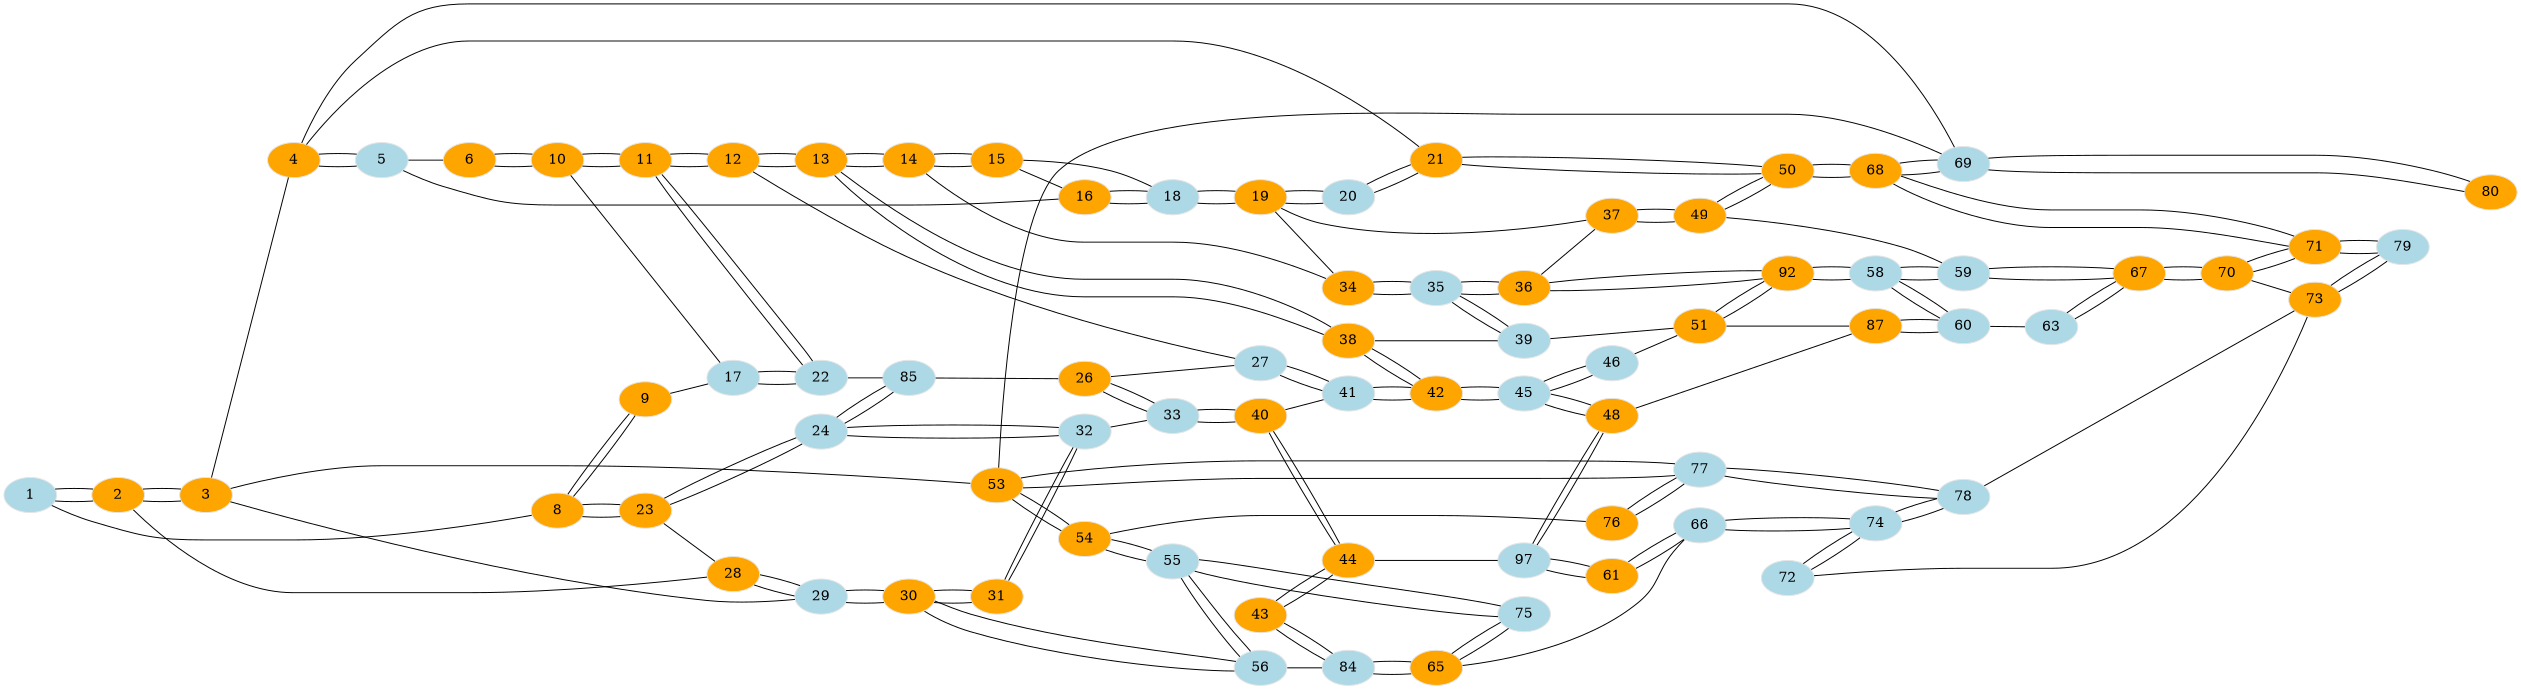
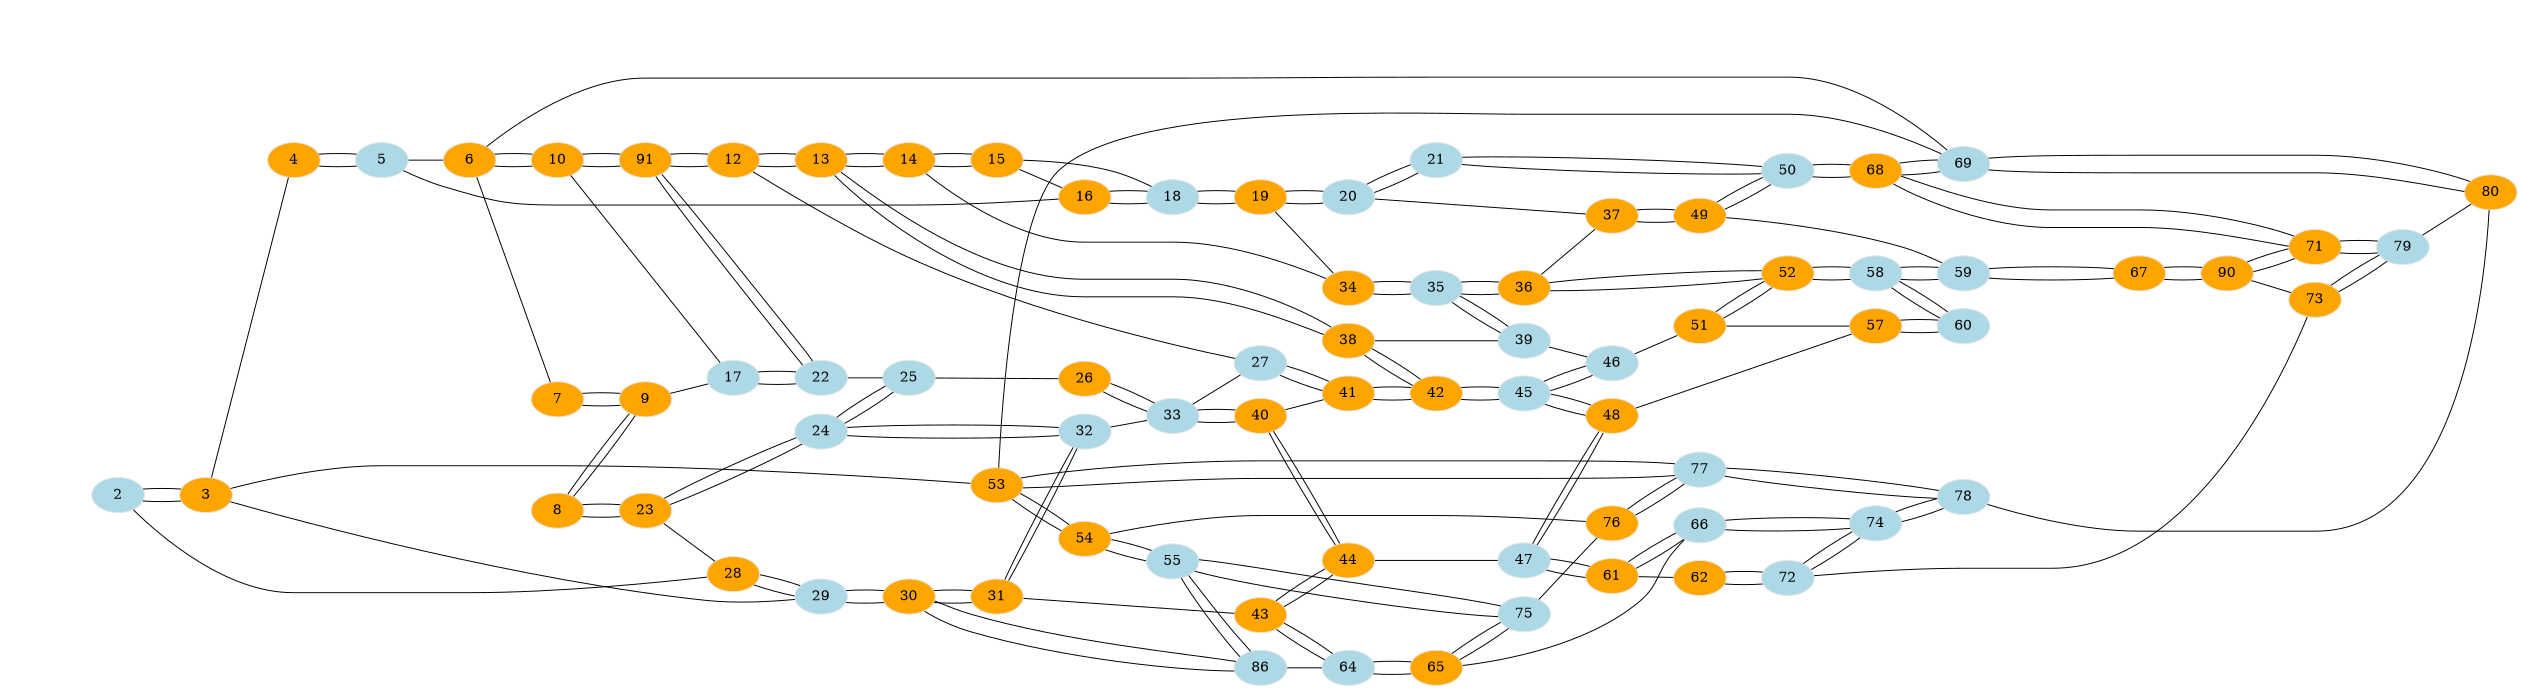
  graph {
    rankdir=LR
    node [color=gray90 fillcolor=orange style=filled]
-   1 [fillcolor=lightblue]
-   2
+   2 [fillcolor=lightblue]
    8
    3
    28
    9
    23
    4
    29 [fillcolor=lightblue]
    53
    5 [fillcolor=lightblue]
-   21
+   21 [fillcolor=lightblue]
    69 [fillcolor=lightblue]
    30
    54
    77 [fillcolor=lightblue]
    6
    16
-   50
+   50 [fillcolor=lightblue]
    80
+   7
    10
    18 [fillcolor=lightblue]
    17 [fillcolor=lightblue]
-   11
+   11 [label=91]
    24 [fillcolor=lightblue]
    22 [fillcolor=lightblue]
    12
    13
    27 [fillcolor=lightblue]
-   25 [fillcolor=lightblue label=85]
+   25 [fillcolor=lightblue]
    14
    38
-   41 [fillcolor=lightblue]
+   41
    15
    34
    39 [fillcolor=lightblue]
    42
    35 [fillcolor=lightblue]
    19
    20 [fillcolor=lightblue]
    37
    49
    68
    26
    32 [fillcolor=lightblue]
    33 [fillcolor=lightblue]
    40
    31
-   56 [fillcolor=lightblue]
+   56 [fillcolor=lightblue label=86]
    43
-   64 [fillcolor=lightblue label=84]
+   64 [fillcolor=lightblue]
    44
    36
-   52 [label=92]
+   52
    46 [fillcolor=lightblue]
    58 [fillcolor=lightblue]
    59 [fillcolor=lightblue]
    45 [fillcolor=lightblue]
    51
-   47 [fillcolor=lightblue label=97]
+   47 [fillcolor=lightblue]
    48
    65
    61
-   57 [label=87]
+   57
+   62
    66 [fillcolor=lightblue]
    60 [fillcolor=lightblue]
    67
    71
    55 [fillcolor=lightblue]
    76
    78 [fillcolor=lightblue]
    75 [fillcolor=lightblue]
-   63 [fillcolor=lightblue]
-   70
+   70 [label=90]
    72 [fillcolor=lightblue]
    74 [fillcolor=lightblue]
    73
    79 [fillcolor=lightblue]
-   1 -- 2
-   1 -- 2
-   1 -- 8
    2 -- 3
    2 -- 3
    2 -- 28
    8 -- 9
    8 -- 9
    8 -- 23
    8 -- 23
    3 -- 4
    3 -- 29
    3 -- 53
    28 -- 29
    28 -- 29
    9 -- 17
    23 -- 28
    23 -- 24
    23 -- 24
    4 -- 5
    4 -- 5
-   4 -- 21
-   4 -- 69
+   6 -- 69
    29 -- 30
    29 -- 30
    53 -- 69
    53 -- 54
    53 -- 54
    53 -- 77
    53 -- 77
    5 -- 6
    5 -- 16
    21 -- 50
    21 -- 50
    69 -- 80
    69 -- 80
    30 -- 31
    30 -- 31
    30 -- 56
    30 -- 56
    54 -- 55
    54 -- 55
    54 -- 76
    77 -- 78
    77 -- 78
+   6 -- 7
    6 -- 10
    6 -- 10
    16 -- 18
    16 -- 18
    50 -- 68
    50 -- 68
+   7 -- 9
+   7 -- 9
    10 -- 17
    10 -- 11
    10 -- 11
    18 -- 19
    18 -- 19
    17 -- 22
    17 -- 22
    11 -- 22
    11 -- 22
    11 -- 12
    11 -- 12
    24 -- 25
    24 -- 25
    24 -- 32
    24 -- 32
    22 -- 25
    12 -- 13
    12 -- 13
    12 -- 27
    13 -- 14
    13 -- 14
    13 -- 38
    13 -- 38
    27 -- 41
    27 -- 41
    25 -- 26
    14 -- 15
    14 -- 15
    14 -- 34
    38 -- 39
    38 -- 42
    38 -- 42
    41 -- 42
    41 -- 42
    15 -- 16
    15 -- 18
    34 -- 35
    34 -- 35
-   39 -- 51
+   39 -- 46
    42 -- 45
    42 -- 45
    35 -- 39
    35 -- 39
    35 -- 36
    35 -- 36
    19 -- 34
    19 -- 20
    19 -- 20
    20 -- 21
    20 -- 21
-   19 -- 37
+   20 -- 37
    37 -- 49
    37 -- 49
    49 -- 50
    49 -- 50
    49 -- 59
    68 -- 69
    68 -- 69
    68 -- 71
    68 -- 71
-   26 -- 27
+   33 -- 27
    26 -- 33
    26 -- 33
    32 -- 33
    33 -- 40
    33 -- 40
    40 -- 41
    40 -- 44
    40 -- 44
    31 -- 32
    31 -- 32
+   31 -- 43
    56 -- 64
    43 -- 64
    43 -- 64
    43 -- 44
    43 -- 44
    64 -- 65
    64 -- 65
    44 -- 47
    36 -- 37
    36 -- 52
    36 -- 52
    52 -- 58
    52 -- 58
    46 -- 51
    58 -- 59
    58 -- 59
    58 -- 60
    58 -- 60
    59 -- 67
    59 -- 67
    45 -- 46
    45 -- 46
    45 -- 48
    45 -- 48
    51 -- 52
    51 -- 52
    51 -- 57
    47 -- 48
    47 -- 48
    47 -- 61
    47 -- 61
    48 -- 57
    65 -- 66
    65 -- 75
    65 -- 75
+   61 -- 62
    61 -- 66
    61 -- 66
    57 -- 60
    57 -- 60
+   62 -- 72
+   62 -- 72
    66 -- 74
    66 -- 74
-   60 -- 63
    67 -- 70
    67 -- 70
    71 -- 79
    71 -- 79
    55 -- 56
    55 -- 56
    55 -- 75
    55 -- 75
    76 -- 77
    76 -- 77
-   78 -- 73
-   63 -- 67
-   63 -- 67
+   78 -- 80
+   75 -- 76
    70 -- 71
    70 -- 71
    70 -- 73
    72 -- 74
    72 -- 74
    72 -- 73
    74 -- 78
    74 -- 78
    73 -- 79
    73 -- 79
+   79 -- 80
  }
